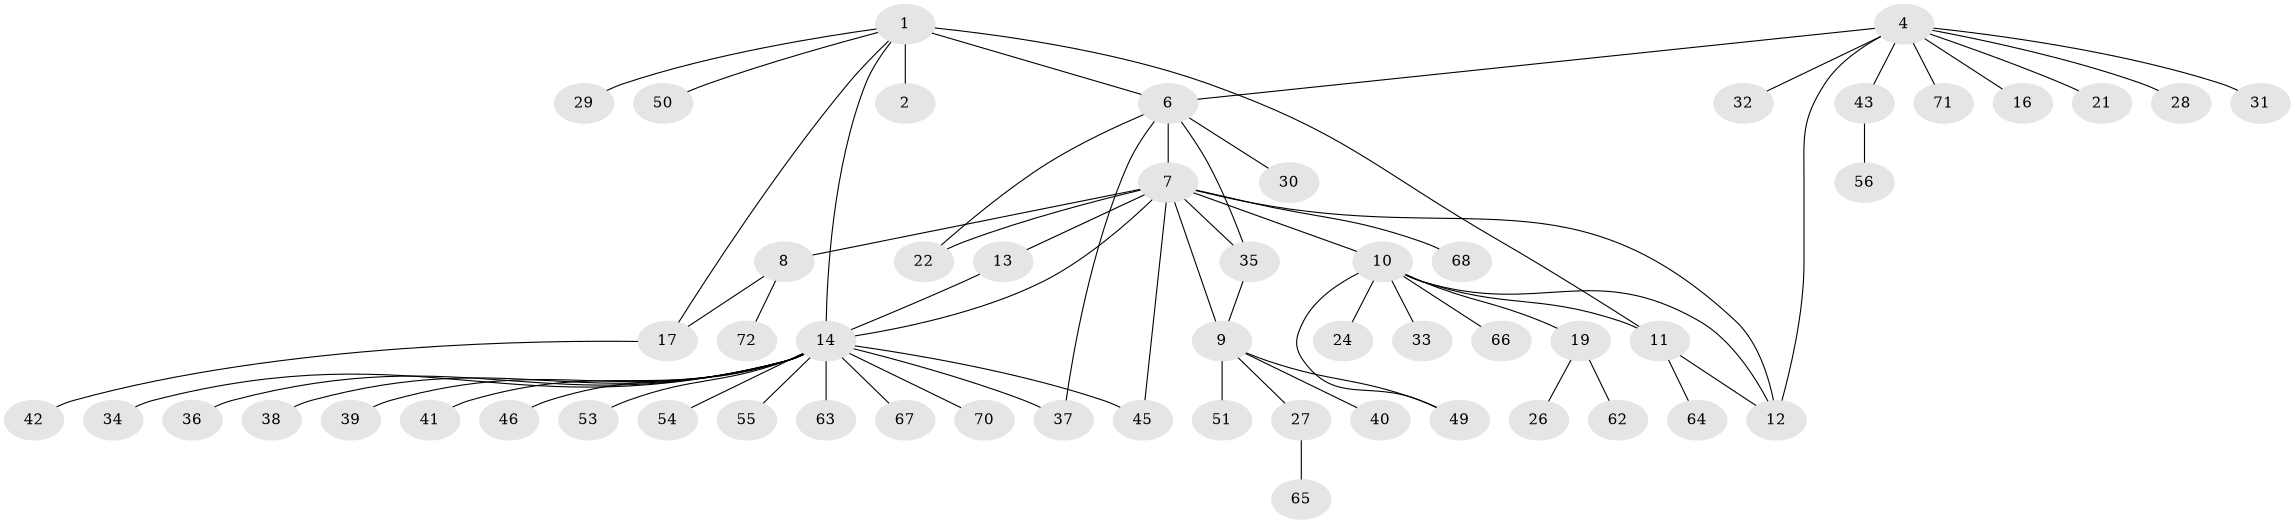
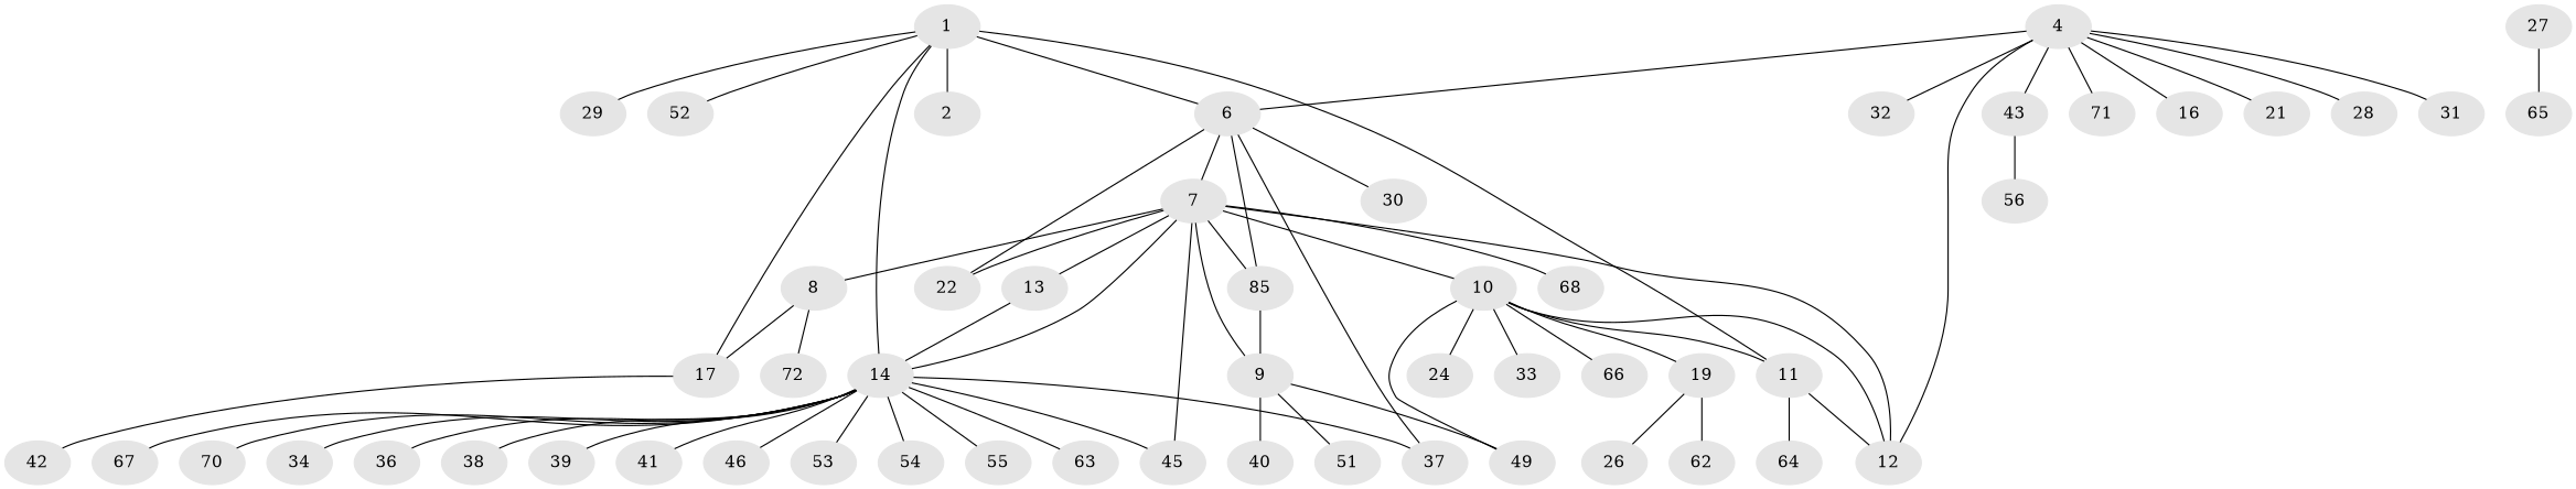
  graph {
    node [color=gray90 style=filled]
    1 [super="+3"]
    2
    6 [super="+48"]
    11 [super="+23"]
    14 [super="+20"]
    29
-   50
+   50 [label=52]
    17
    7 [super="+15"]
    22
    30 [super="+57"]
-   35
+   35 [label=85]
    37 [super="+52"]
    8 [super="+18"]
    72
    12
    64
    45
    34
    36
    38
    39
    41
    46
    53
    54
    55
    63
    67
    70 [super="+73"]
    4 [super="+5"]
    16
    21 [super="+25"]
    28
    31 [super="+59"]
    32
    43 [super="+60"]
    71
    56
    9 [super="+44"]
    10 [super="+58"]
    13
    68
    27
    40
    49
    51
    19 [super="+61"]
    24
    33
    66
    42
    n53 [label=65]
    26
    62
    1 -- 2 [weight=2]
    1 -- 6 [weight=2]
    1 -- 11
    1 -- 14
    1 -- 29
    1 -- 50
    1 -- 17
    6 -- 7 [weight=2]
    6 -- 22
    6 -- 30
    6 -- 35
    6 -- 37
    11 -- 12
    11 -- 64
    14 -- 37
    14 -- 45
    14 -- 34
    14 -- 36
    14 -- 38
    14 -- 39
    14 -- 41
    14 -- 46
    14 -- 53
    14 -- 54
    14 -- 55
    14 -- 63
    14 -- 67
    14 -- 70
    17 -- 42
    7 -- 14
    7 -- 22
    7 -- 35
    7 -- 8
    7 -- 12
    7 -- 45
    7 -- 9
    7 -- 10
    7 -- 13
    7 -- 68 [weight=2]
    35 -- 9
    8 -- 17
    8 -- 72
    4 -- 6 [weight=2]
    4 -- 12
    4 -- 16
    4 -- 21
    4 -- 28
    4 -- 31
    4 -- 32
    4 -- 43
    4 -- 71
    43 -- 56
-   9 -- 27
    9 -- 40
    9 -- 49
    9 -- 51
    10 -- 11
    10 -- 12
    10 -- 49
    10 -- 19
    10 -- 24
    10 -- 33
    10 -- 66
    13 -- 14
    27 -- n53
    19 -- 26
    19 -- 62
  }
